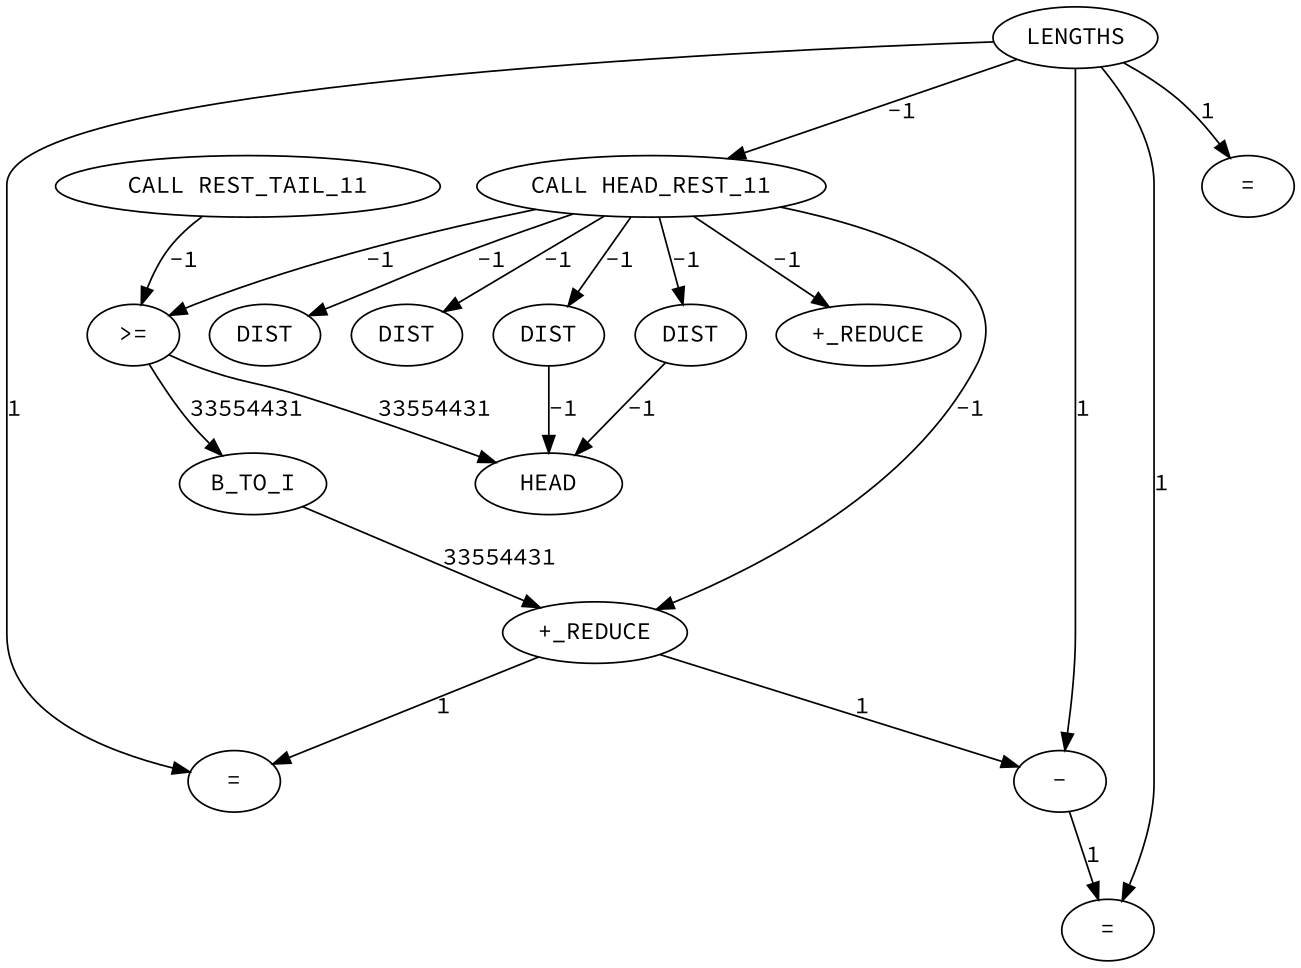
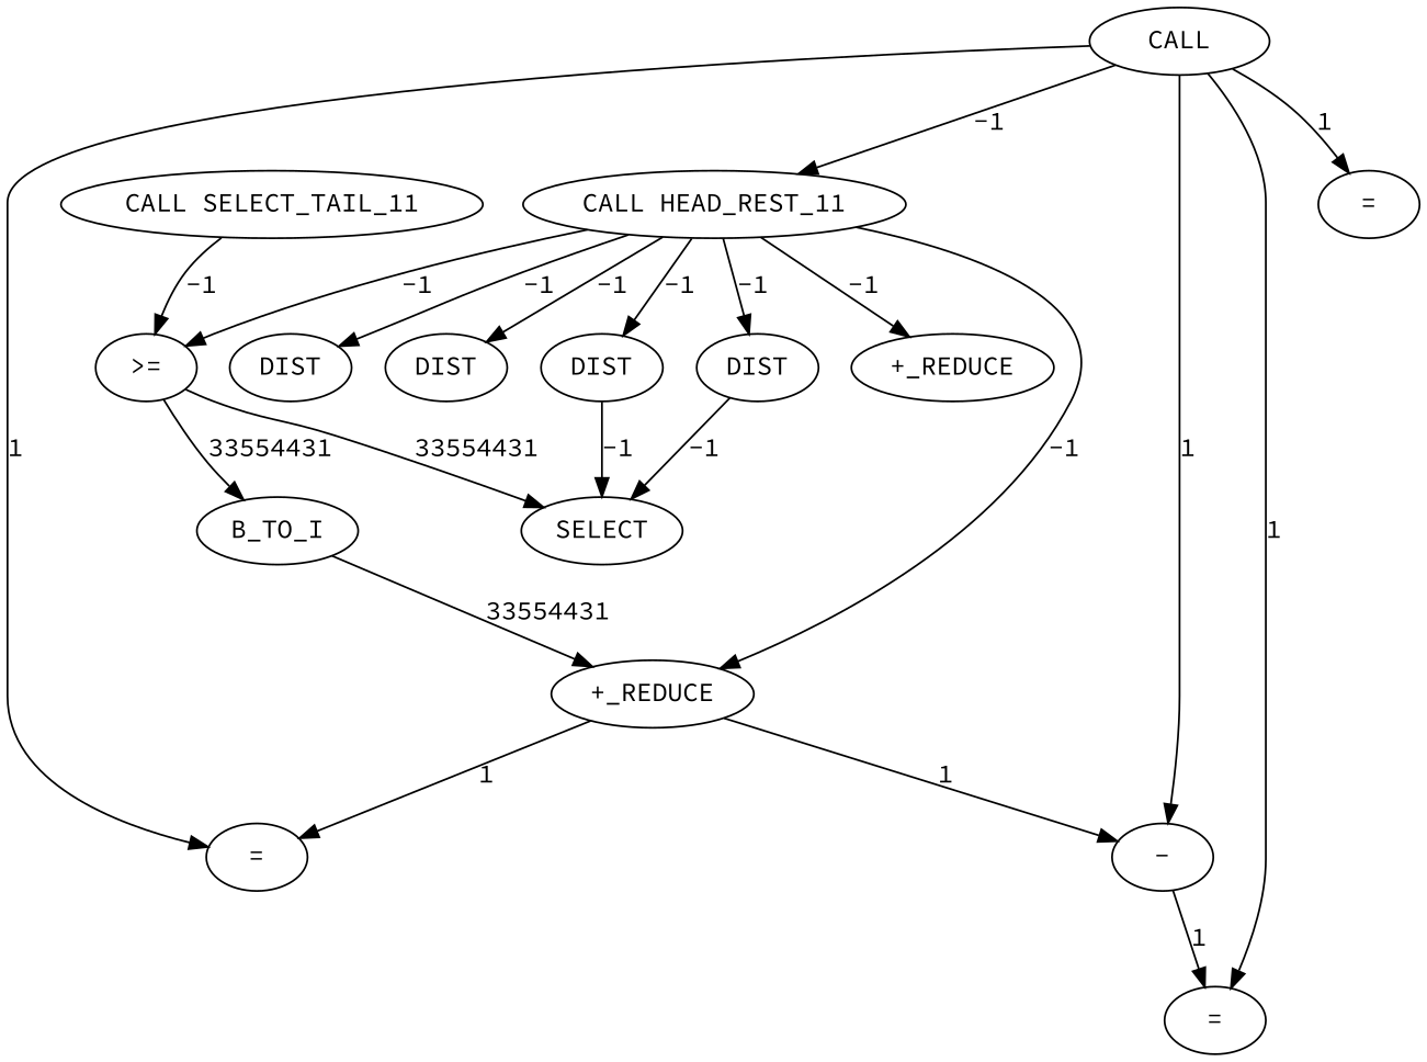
  digraph {
    fontname="Source Code Pro"
    node [cost=0 fontname="Source Code Pro"]
    edge [cost=-1 fontname="Source Code Pro"]
-   n1 [label=HEAD]
+   n1 [label=SELECT]
    n2 [cost=52531294 label=B_TO_I]
    n3 [cost=26903036 label="+_REDUCE"]
    n4 [cost=946 label="-"]
    n5 [cost=516 label="="]
    n6 [label="="]
-   n7 [label="CALL REST_TAIL_11"]
+   n7 [label="CALL SELECT_TAIL_11"]
    n8 [cost=54220506 label="\>="]
    n9 [cost=129 label="+_REDUCE"]
    n10 [label=DIST]
-   n11 [cost=860 label=LENGTHS]
+   n11 [cost=860 label=CALL]
    n12 [cost=1677 label="="]
    n13 [label="CALL HEAD_REST_11"]
    n14 [label=DIST]
    n15 [label=DIST]
    n16 [cost=903 label=DIST]
    n2 -> n3 [cost=33554431 label=33554431]
    n3 -> n4 [cost=1 label=1]
    n3 -> n5 [cost=1 label=1]
    n4 -> n6 [cost=1 label=1]
    n7 -> n8 [label=-1]
    n8 -> n1 [cost=33554431 label=33554431]
    n8 -> n2 [cost=33554431 label=33554431]
    n10 -> n1 [label=-1]
    n11 -> n4 [cost=1 label=1]
    n11 -> n5 [cost=1 label=1]
    n11 -> n6 [cost=1 label=1]
    n11 -> n12 [cost=1 label=1]
    n11 -> n13 [label=-1]
    n13 -> n3 [label=-1]
    n13 -> n8 [label=-1]
    n13 -> n9 [label=-1]
    n13 -> n10 [label=-1]
    n13 -> n14 [label=-1]
    n13 -> n15 [label=-1]
    n13 -> n16 [label=-1]
    n15 -> n1 [label=-1]
  }
